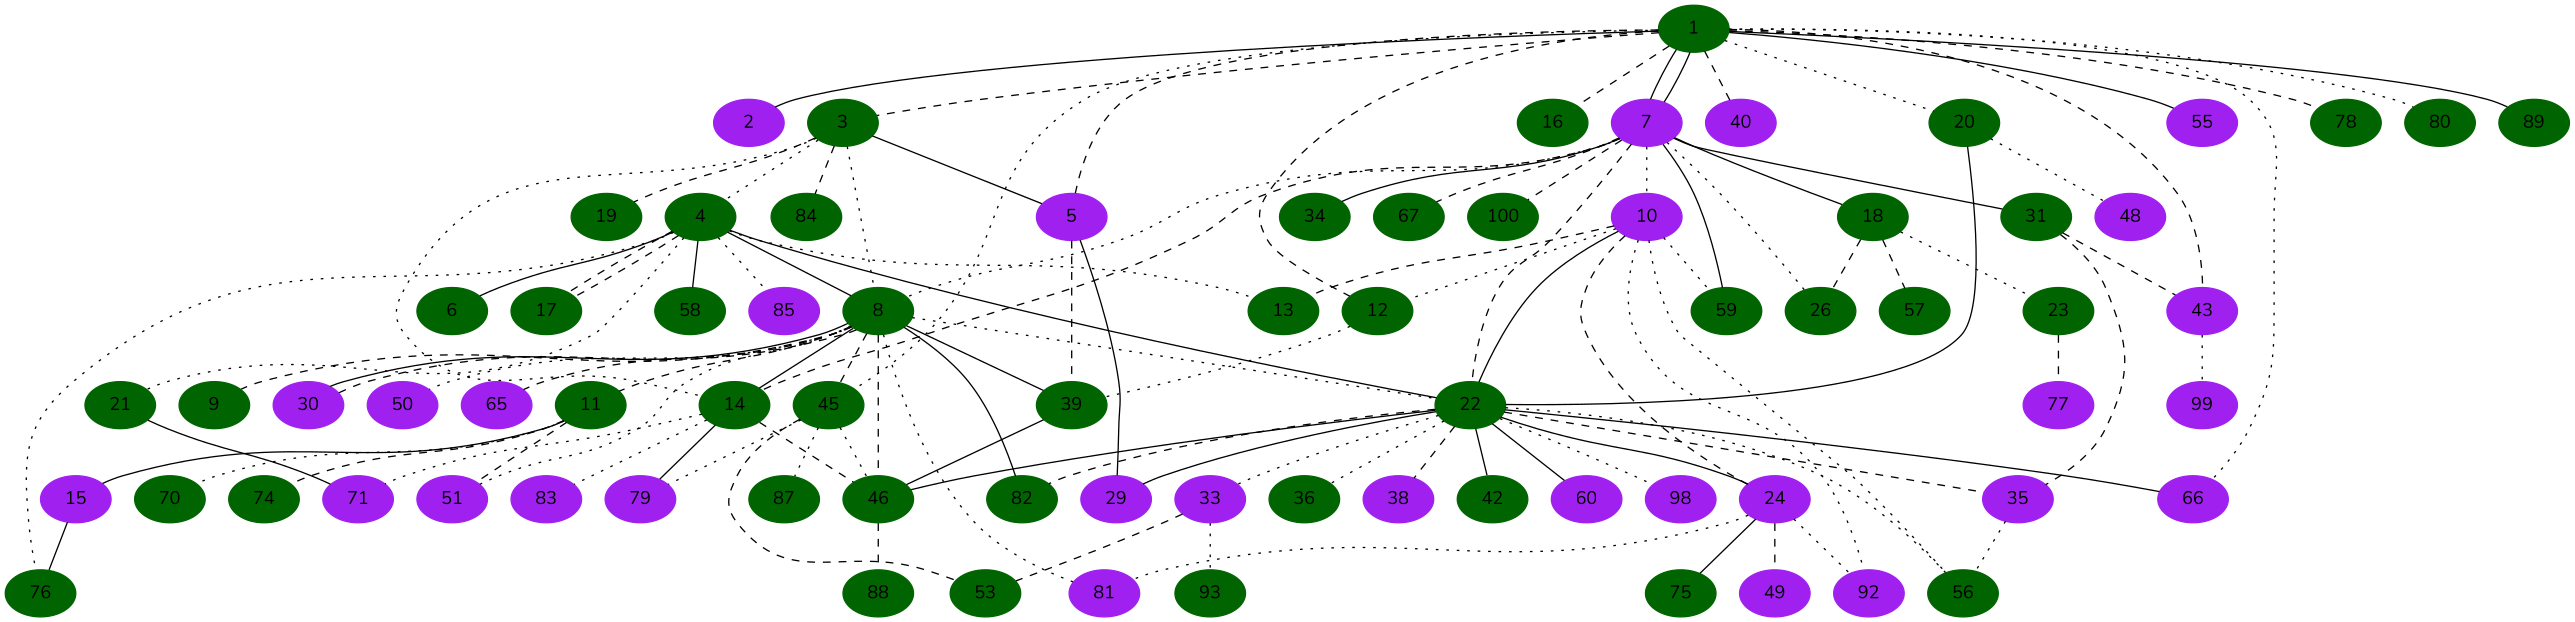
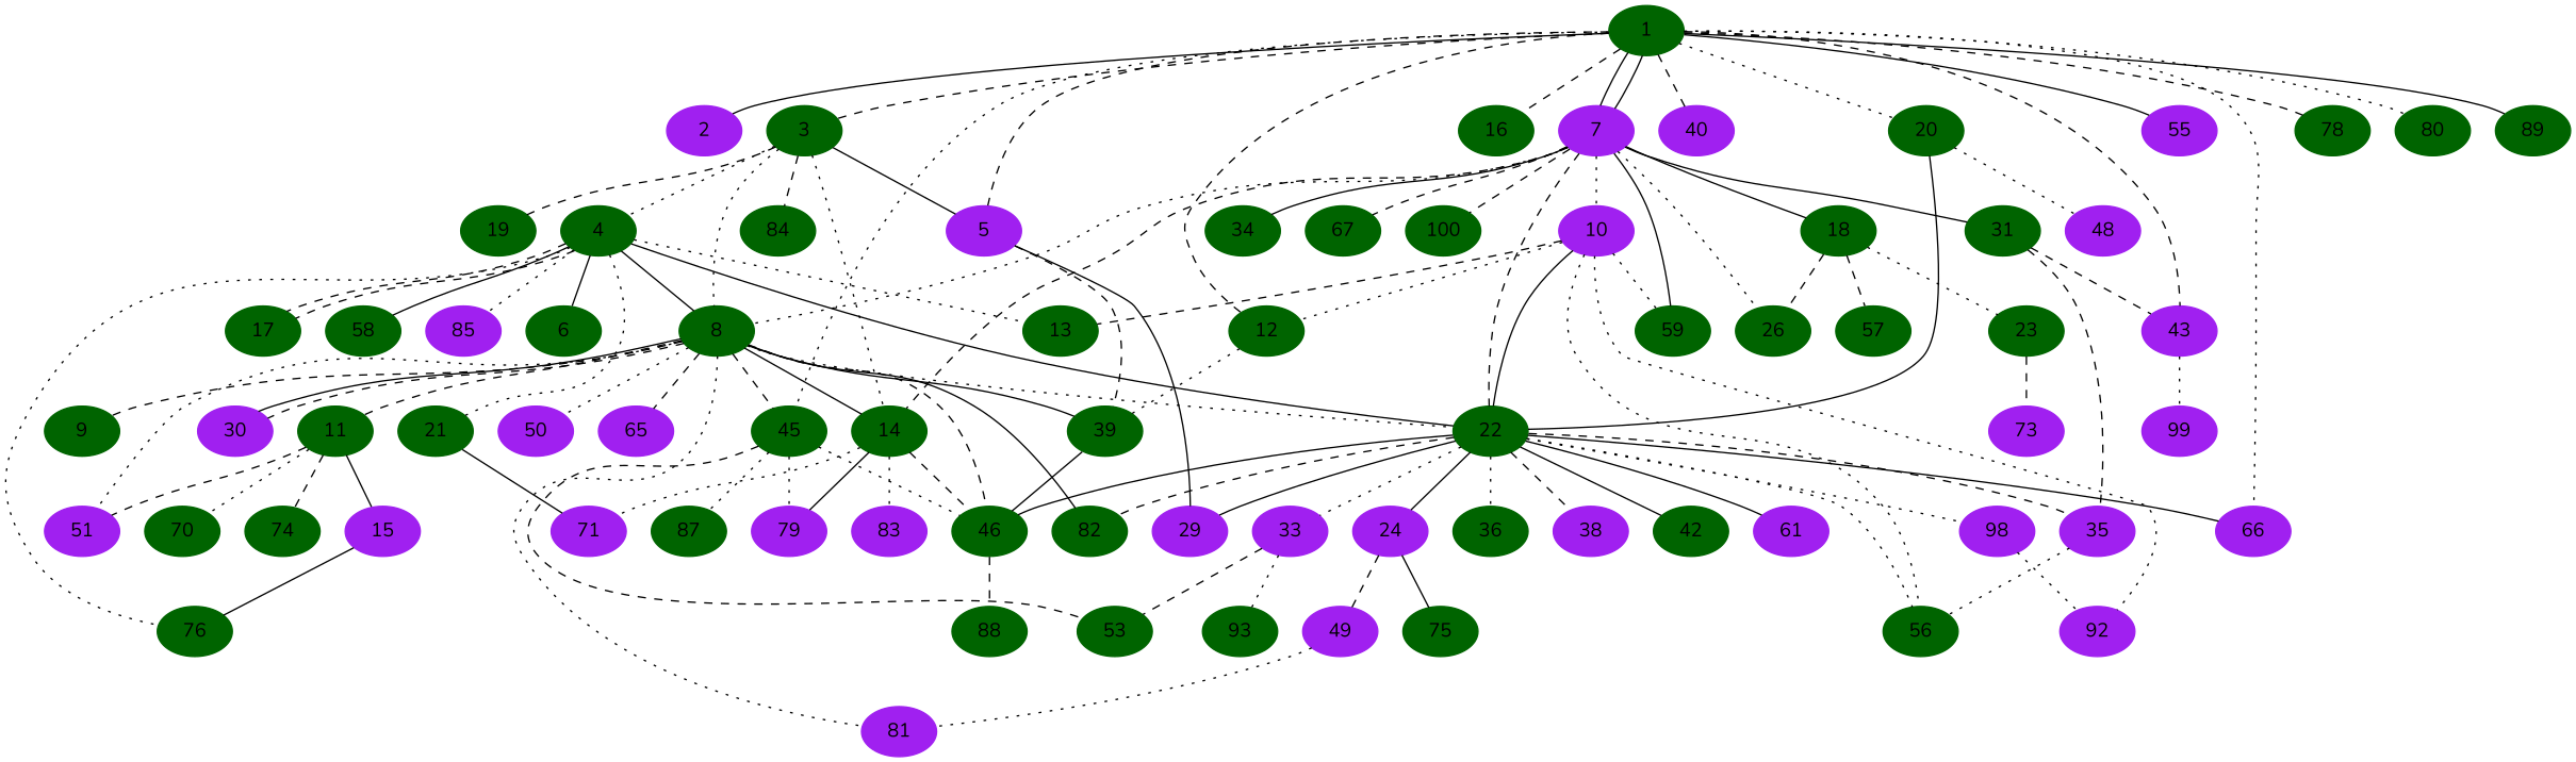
  graph {
    fontname=Nunito
    node [color=darkgreen fontname=Nunito style=filled]
    edge [fontname=Nunito style=dotted]
    1 [super="+96"]
    2 [color=purple]
    3 [super="+62"]
    5 [color=purple]
    7 [color=purple super="+95"]
    12 [super="+37"]
    16
    20
    40 [color=purple]
    43 [color=purple super="+94"]
    45 [super="+69"]
    55 [color=purple]
    66 [color=purple]
    78
    80
    89
    4 [super="+27"]
    8 [super="+41"]
    14 [super="+77"]
    19
    84
    29 [color=purple]
    39 [super="+52"]
    22 [super="+28"]
    10 [color=purple super="+54"]
    18 [super="+68"]
    26 [super="+32"]
    31 [super="+44"]
    34
    59
    67
    100
    48 [color=purple]
    99 [color=purple]
    46
    79 [color=purple]
    53
    87
    6
    13 [super="+72"]
    17
    21 [super="+63"]
    58
    76
    85 [color=purple]
    9
    11 [super="+61"]
    30 [color=purple]
    50 [color=purple]
    51 [color=purple super="+90"]
    65 [color=purple]
    81 [color=purple]
    82
    83 [color=purple]
    71 [color=purple]
    24 [color=purple super="+86"]
    56 [super="+98"]
    33 [color=purple]
    35 [color=purple super="+91"]
    36
    38 [color=purple]
    42
-   60 [color=purple super="+64"]
+   60 [color=purple super="+64" label=61]
    n64 [color=purple label=98]
    92 [color=purple]
    23
    57
    15 [color=purple super="+25"]
    70
    74
    88
    49 [color=purple]
    75
-   73 [color=purple label=77]
+   73 [color=purple]
    93
    1 -- 2 [style=solid]
    1 -- 3 [style=dashed]
    1 -- 5 [style=dashed]
    1 -- 7 [style=solid]
    1 -- 7 [style=solid]
    1 -- 12 [style=dashed]
    1 -- 16 [style=dashed]
    1 -- 20
    1 -- 40 [style=dashed]
    1 -- 43 [style=dashed]
    1 -- 45
    1 -- 55 [style=solid]
    1 -- 66
    1 -- 78 [style=dashed]
    1 -- 80
    1 -- 89 [style=solid]
    3 -- 5 [style=solid]
    3 -- 4
    3 -- 8
    3 -- 14
    3 -- 19 [style=dashed]
    3 -- 84 [style=dashed]
    5 -- 29 [style=solid]
    5 -- 39 [style=dashed]
    7 -- 8
    7 -- 14 [style=dashed]
    7 -- 22 [style=dashed]
    7 -- 10
    7 -- 18 [style=solid]
    7 -- 26
    7 -- 31 [style=solid]
    7 -- 34 [style=solid]
    7 -- 59 [style=solid]
    7 -- 67 [style=dashed]
    7 -- 100 [style=dashed]
    12 -- 39
    20 -- 22 [style=solid]
    20 -- 48
    43 -- 99
    45 -- 46
    45 -- 79
    45 -- 53 [style=dashed]
    45 -- 87
    4 -- 8 [style=solid]
    4 -- 22 [style=solid]
    4 -- 6 [style=solid]
    4 -- 13
    4 -- 17 [style=dashed]
    4 -- 17 [style=dashed]
    4 -- 21
    4 -- 58 [style=solid]
    4 -- 76
    4 -- 85
    8 -- 45 [style=dashed]
    8 -- 14 [style=solid]
    8 -- 39 [style=solid]
    8 -- 22
    8 -- 46 [style=dashed]
    8 -- 9 [style=dashed]
    8 -- 11 [style=dashed]
    8 -- 30 [style=solid]
    8 -- 30 [style=dashed]
    8 -- 50
    8 -- 51
    8 -- 65 [style=dashed]
    8 -- 81
    8 -- 82 [style=solid]
    14 -- 46 [style=dashed]
    14 -- 79 [style=solid]
    14 -- 83
    14 -- 71
    39 -- 46 [style=solid]
    22 -- 66 [style=solid]
    22 -- 29 [style=solid]
    22 -- 46 [style=solid]
    22 -- 82 [style=dashed]
    22 -- 24 [style=solid]
    22 -- 56
    22 -- 33
    22 -- 35 [style=dashed]
    22 -- 36
    22 -- 38 [style=dashed]
    22 -- 42 [style=solid]
    22 -- 60 [style=solid]
    22 -- n64
    10 -- 12
    10 -- 22 [style=solid]
    10 -- 59
    10 -- 13 [style=dashed weight=2]
-   10 -- 24 [style=dashed]
    10 -- 56
    10 -- 92
    18 -- 26 [style=dashed]
    18 -- 23
    18 -- 57 [style=dashed]
    31 -- 43 [style=dashed]
    31 -- 35 [style=dashed]
    46 -- 88 [style=dashed]
    21 -- 71 [style=solid]
    11 -- 51 [style=dashed]
    11 -- 15 [style=solid]
    11 -- 70
    11 -- 74 [style=dashed]
-   24 -- 81
-   24 -- 92
+   49 -- 81
+   n64 -- 92
    24 -- 49 [style=dashed]
    24 -- 75 [style=solid]
    33 -- 53 [style=dashed]
    33 -- 93
    35 -- 56
    23 -- 73 [style=dashed]
    15 -- 76 [style=solid]
  }
